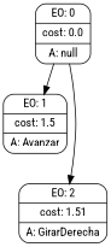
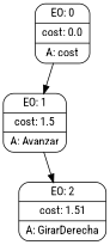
  digraph {
    fontname="Roboto Condensed"
    node [fontname="Roboto Condensed" shape=Mrecord]
    edge [fontname="Roboto Condensed"]
-   n1 [label="{EO: 0|cost: 0.0|A: null}"]
+   n1 [label="{EO: 0|cost: 0.0|A: cost}"]
    n2 [label="{EO: 1|cost: 1.5|A: Avanzar}"]
    n3 [label="{EO: 2|cost: 1.51|A: GirarDerecha}"]
    n1 -> n2
-   n1 -> n3
+   n2 -> n3
  }
